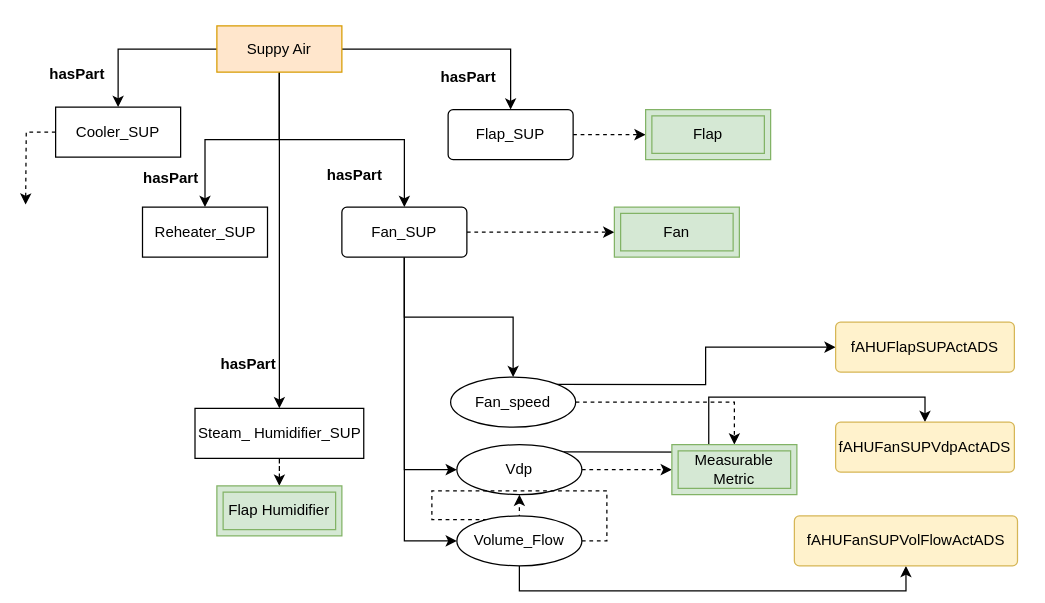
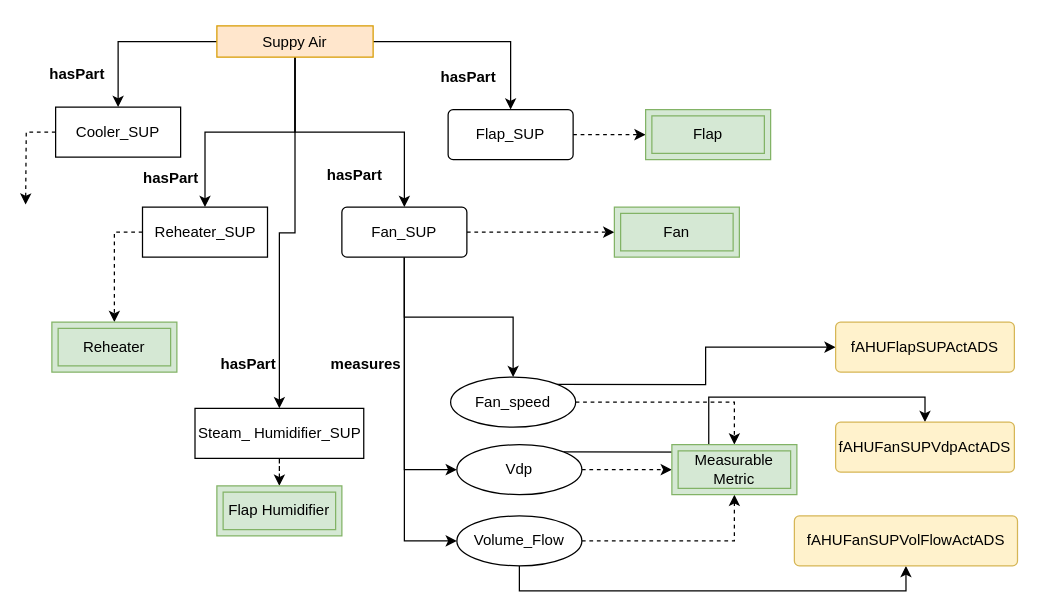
  <mxCell id="0" />
  <mxCell id="1" parent="0" />
  <mxCell id="2" style="edgeStyle=orthogonalEdgeStyle;rounded=0;orthogonalLoop=1;jettySize=auto;html=1;" edge="1" source="7" target="9" parent="1"><mxGeometry relative="1" as="geometry"><mxPoint x="97" y="80" as="targetPoint" /></mxGeometry></mxCell>
  <mxCell id="3" style="edgeStyle=orthogonalEdgeStyle;rounded=0;orthogonalLoop=1;jettySize=auto;html=1;" edge="1" source="7" target="11" parent="1"><mxGeometry relative="1" as="geometry"><mxPoint x="175" y="136" as="targetPoint" /></mxGeometry></mxCell>
  <mxCell id="4" style="edgeStyle=orthogonalEdgeStyle;rounded=0;orthogonalLoop=1;jettySize=auto;html=1;" edge="1" source="7" target="16" parent="1"><mxGeometry relative="1" as="geometry"><mxPoint x="305" y="116" as="targetPoint" /></mxGeometry></mxCell>
  <mxCell id="5" style="edgeStyle=orthogonalEdgeStyle;rounded=0;orthogonalLoop=1;jettySize=auto;html=1;" edge="1" source="7" target="18" parent="1"><mxGeometry relative="1" as="geometry"><mxPoint x="386" y="181" as="targetPoint" /></mxGeometry></mxCell>
  <mxCell id="6" style="edgeStyle=orthogonalEdgeStyle;rounded=0;orthogonalLoop=1;jettySize=auto;html=1;" edge="1" source="7" target="24" parent="1"><mxGeometry relative="1" as="geometry"><mxPoint x="223" y="303" as="targetPoint" /></mxGeometry></mxCell>
- <mxCell id="7" value="Suppy Air" style="whiteSpace=wrap;html=1;align=center;fillColor=#ffe6cc;strokeColor=#d79b00;" vertex="1" parent="1"><mxGeometry x="173" y="20" width="100" height="37" as="geometry" /></mxCell>
+ <mxCell id="7" value="Suppy Air" style="whiteSpace=wrap;html=1;align=center;fillColor=#ffe6cc;strokeColor=#d79b00;" vertex="1" parent="1"><mxGeometry x="173" y="20" width="125" height="25" as="geometry" /></mxCell>
  <mxCell id="8" style="edgeStyle=orthogonalEdgeStyle;rounded=0;orthogonalLoop=1;jettySize=auto;html=1;exitX=0;exitY=0.5;exitDx=0;exitDy=0;entryX=0.5;entryY=0;entryDx=0;entryDy=0;dashed=1;" edge="1" source="9" parent="1"><mxGeometry relative="1" as="geometry"><mxPoint x="20" y="163" as="targetPoint" /></mxGeometry></mxCell>
  <mxCell id="9" value="Cooler_SUP" style="whiteSpace=wrap;html=1;align=center;" vertex="1" parent="1"><mxGeometry x="44" y="85" width="100" height="40" as="geometry" /></mxCell>
+ <mxCell id="10" style="edgeStyle=orthogonalEdgeStyle;rounded=0;orthogonalLoop=1;jettySize=auto;html=1;exitX=0;exitY=0.5;exitDx=0;exitDy=0;entryX=0.5;entryY=0;entryDx=0;entryDy=0;dashed=1;" edge="1" source="11" target="25" parent="1"><mxGeometry relative="1" as="geometry" /></mxCell>
  <mxCell id="11" value="&lt;div&gt;Reheater_SUP&lt;/div&gt;" style="whiteSpace=wrap;html=1;align=center;" vertex="1" parent="1"><mxGeometry x="113.5" y="165" width="100" height="40" as="geometry" /></mxCell>
  <mxCell id="12" style="edgeStyle=orthogonalEdgeStyle;rounded=0;orthogonalLoop=1;jettySize=auto;html=1;" edge="1" source="16" target="32" parent="1"><mxGeometry relative="1" as="geometry"><mxPoint x="364" y="364" as="targetPoint" /></mxGeometry></mxCell>
  <mxCell id="13" style="edgeStyle=orthogonalEdgeStyle;rounded=0;orthogonalLoop=1;jettySize=auto;html=1;entryX=0;entryY=0.5;entryDx=0;entryDy=0;" edge="1" source="16" target="35" parent="1"><mxGeometry relative="1" as="geometry" /></mxCell>
  <mxCell id="14" style="edgeStyle=orthogonalEdgeStyle;rounded=0;orthogonalLoop=1;jettySize=auto;html=1;entryX=0;entryY=0.5;entryDx=0;entryDy=0;" edge="1" source="16" target="38" parent="1"><mxGeometry relative="1" as="geometry" /></mxCell>
  <mxCell id="15" style="edgeStyle=orthogonalEdgeStyle;rounded=0;orthogonalLoop=1;jettySize=auto;html=1;exitX=1;exitY=0.5;exitDx=0;exitDy=0;entryX=0;entryY=0.5;entryDx=0;entryDy=0;dashed=1;" edge="1" source="16" target="27" parent="1"><mxGeometry relative="1" as="geometry" /></mxCell>
  <mxCell id="16" value="&lt;div&gt;Fan_SUP&lt;/div&gt;" style="rounded=1;arcSize=10;whiteSpace=wrap;html=1;align=center;" vertex="1" parent="1"><mxGeometry x="273" y="165" width="100" height="40" as="geometry" /></mxCell>
  <mxCell id="17" style="edgeStyle=orthogonalEdgeStyle;rounded=0;orthogonalLoop=1;jettySize=auto;html=1;exitX=1;exitY=0.5;exitDx=0;exitDy=0;entryX=0;entryY=0.5;entryDx=0;entryDy=0;dashed=1;" edge="1" source="18" target="26" parent="1"><mxGeometry relative="1" as="geometry" /></mxCell>
  <mxCell id="18" value="Flap_SUP" style="rounded=1;arcSize=10;whiteSpace=wrap;html=1;align=center;" vertex="1" parent="1"><mxGeometry x="358" y="87" width="100" height="40" as="geometry" /></mxCell>
  <mxCell id="19" value="&lt;div&gt;&lt;b&gt;hasPart&lt;/b&gt;&lt;/div&gt;" style="text;html=1;align=center;verticalAlign=middle;resizable=0;points=[];autosize=1;strokeColor=none;fillColor=none;" vertex="1" parent="1"><mxGeometry x="30" y="46" width="62" height="26" as="geometry" /></mxCell>
  <mxCell id="20" value="&lt;div&gt;&lt;b&gt;hasPart&lt;/b&gt;&lt;/div&gt;" style="text;html=1;align=center;verticalAlign=middle;resizable=0;points=[];autosize=1;strokeColor=none;fillColor=none;" vertex="1" parent="1"><mxGeometry x="105" y="129" width="62" height="26" as="geometry" /></mxCell>
  <mxCell id="21" value="&lt;div&gt;&lt;b&gt;hasPart&lt;/b&gt;&lt;/div&gt;" style="text;html=1;align=center;verticalAlign=middle;resizable=0;points=[];autosize=1;strokeColor=none;fillColor=none;" vertex="1" parent="1"><mxGeometry x="252" y="127" width="62" height="26" as="geometry" /></mxCell>
  <mxCell id="22" value="&lt;div&gt;&lt;b&gt;hasPart&lt;/b&gt;&lt;/div&gt;" style="text;html=1;align=center;verticalAlign=middle;resizable=0;points=[];autosize=1;strokeColor=none;fillColor=none;" vertex="1" parent="1"><mxGeometry x="343" y="48" width="62" height="26" as="geometry" /></mxCell>
  <mxCell id="23" style="edgeStyle=orthogonalEdgeStyle;rounded=0;orthogonalLoop=1;jettySize=auto;html=1;exitX=0.5;exitY=1;exitDx=0;exitDy=0;dashed=1;" edge="1" source="24" target="28" parent="1"><mxGeometry relative="1" as="geometry" /></mxCell>
  <mxCell id="24" value="Steam_ Humidifier_SUP" style="whiteSpace=wrap;html=1;align=center;" vertex="1" parent="1"><mxGeometry x="155.5" y="326" width="135" height="40" as="geometry" /></mxCell>
+ <mxCell id="25" value="&lt;div&gt;Reheater&lt;/div&gt;" style="shape=ext;margin=3;double=1;whiteSpace=wrap;html=1;align=center;fillColor=#d5e8d4;strokeColor=#82b366;" vertex="1" parent="1"><mxGeometry x="41" y="257" width="100" height="40" as="geometry" /></mxCell>
  <mxCell id="26" value="Flap" style="shape=ext;margin=3;double=1;whiteSpace=wrap;html=1;align=center;fillColor=#d5e8d4;strokeColor=#82b366;" vertex="1" parent="1"><mxGeometry x="516" y="87" width="100" height="40" as="geometry" /></mxCell>
  <mxCell id="27" value="Fan" style="shape=ext;margin=3;double=1;whiteSpace=wrap;html=1;align=center;fillColor=#d5e8d4;strokeColor=#82b366;" vertex="1" parent="1"><mxGeometry x="491" y="165" width="100" height="40" as="geometry" /></mxCell>
  <mxCell id="28" value="Flap Humidifier" style="shape=ext;margin=3;double=1;whiteSpace=wrap;html=1;align=center;fillColor=#d5e8d4;strokeColor=#82b366;" vertex="1" parent="1"><mxGeometry x="173" y="388" width="100" height="40" as="geometry" /></mxCell>
  <mxCell id="29" value="&lt;div&gt;&lt;b&gt;hasPart&lt;/b&gt;&lt;/div&gt;" style="text;html=1;align=center;verticalAlign=middle;resizable=0;points=[];autosize=1;strokeColor=none;fillColor=none;" vertex="1" parent="1"><mxGeometry x="167" y="278" width="62" height="26" as="geometry" /></mxCell>
  <mxCell id="30" style="edgeStyle=orthogonalEdgeStyle;rounded=0;orthogonalLoop=1;jettySize=auto;html=1;exitX=1;exitY=0.5;exitDx=0;exitDy=0;entryX=0.5;entryY=0;entryDx=0;entryDy=0;dashed=1;" edge="1" source="32" target="39" parent="1"><mxGeometry relative="1" as="geometry" /></mxCell>
  <mxCell id="31" style="edgeStyle=orthogonalEdgeStyle;rounded=0;orthogonalLoop=1;jettySize=auto;html=1;exitX=1;exitY=0;exitDx=0;exitDy=0;entryX=0;entryY=0.5;entryDx=0;entryDy=0;" edge="1" parent="1" source="32" target="41"><mxGeometry relative="1" as="geometry" /></mxCell>
  <mxCell id="32" value="&lt;div&gt;Fan_speed&lt;/div&gt;" style="ellipse;whiteSpace=wrap;html=1;align=center;" vertex="1" parent="1"><mxGeometry x="360" y="301" width="100" height="40" as="geometry" /></mxCell>
  <mxCell id="33" style="edgeStyle=orthogonalEdgeStyle;rounded=0;orthogonalLoop=1;jettySize=auto;html=1;entryX=0;entryY=0.5;entryDx=0;entryDy=0;dashed=1;" edge="1" source="35" target="39" parent="1"><mxGeometry relative="1" as="geometry" /></mxCell>
  <mxCell id="34" style="edgeStyle=orthogonalEdgeStyle;rounded=0;orthogonalLoop=1;jettySize=auto;html=1;exitX=1;exitY=0;exitDx=0;exitDy=0;entryX=0.5;entryY=0;entryDx=0;entryDy=0;" edge="1" parent="1" source="35" target="42"><mxGeometry relative="1" as="geometry" /></mxCell>
  <mxCell id="35" value="Vdp" style="ellipse;whiteSpace=wrap;html=1;align=center;" vertex="1" parent="1"><mxGeometry x="365" y="355" width="100" height="40" as="geometry" /></mxCell>
- <mxCell id="36" style="edgeStyle=orthogonalEdgeStyle;rounded=0;orthogonalLoop=1;jettySize=auto;html=1;exitX=1;exitY=0.5;exitDx=0;exitDy=0;dashed=1;" edge="1" source="38" target="35" parent="1"><mxGeometry relative="1" as="geometry" /></mxCell>
+ <mxCell id="36" style="edgeStyle=orthogonalEdgeStyle;rounded=0;orthogonalLoop=1;jettySize=auto;html=1;exitX=1;exitY=0.5;exitDx=0;exitDy=0;entryX=0.5;entryY=1;entryDx=0;entryDy=0;dashed=1;" edge="1" source="38" target="39" parent="1"><mxGeometry relative="1" as="geometry" /></mxCell>
  <mxCell id="37" style="edgeStyle=orthogonalEdgeStyle;rounded=0;orthogonalLoop=1;jettySize=auto;html=1;exitX=0.5;exitY=1;exitDx=0;exitDy=0;entryX=0.5;entryY=1;entryDx=0;entryDy=0;" edge="1" parent="1" source="38" target="43"><mxGeometry relative="1" as="geometry" /></mxCell>
  <mxCell id="38" value="Volume_Flow" style="ellipse;whiteSpace=wrap;html=1;align=center;" vertex="1" parent="1"><mxGeometry x="365" y="412" width="100" height="40" as="geometry" /></mxCell>
  <mxCell id="39" value="Measurable Metric" style="shape=ext;margin=3;double=1;whiteSpace=wrap;html=1;align=center;fillColor=#d5e8d4;strokeColor=#82b366;" vertex="1" parent="1"><mxGeometry x="537" y="355" width="100" height="40" as="geometry" /></mxCell>
+ <mxCell id="40" value="&lt;b&gt;measures&lt;/b&gt;" style="text;html=1;align=center;verticalAlign=middle;resizable=0;points=[];autosize=1;strokeColor=none;fillColor=none;" vertex="1" parent="1"><mxGeometry x="255" y="278" width="74" height="26" as="geometry" /></mxCell>
  <mxCell id="41" value="fAHUFlapSUPActADS " style="rounded=1;arcSize=10;whiteSpace=wrap;html=1;align=center;fillColor=#fff2cc;strokeColor=#d6b656;" vertex="1" parent="1"><mxGeometry x="668" y="257" width="143" height="40" as="geometry" /></mxCell>
  <mxCell id="42" value="fAHUFanSUPVdpActADS" style="rounded=1;arcSize=10;whiteSpace=wrap;html=1;align=center;fillColor=#fff2cc;strokeColor=#d6b656;" vertex="1" parent="1"><mxGeometry x="668" y="337" width="143" height="40" as="geometry" /></mxCell>
  <mxCell id="43" value="fAHUFanSUPVolFlowActADS" style="rounded=1;arcSize=10;whiteSpace=wrap;html=1;align=center;fillColor=#fff2cc;strokeColor=#d6b656;" vertex="1" parent="1"><mxGeometry x="635" y="412" width="178.5" height="40" as="geometry" /></mxCell>
